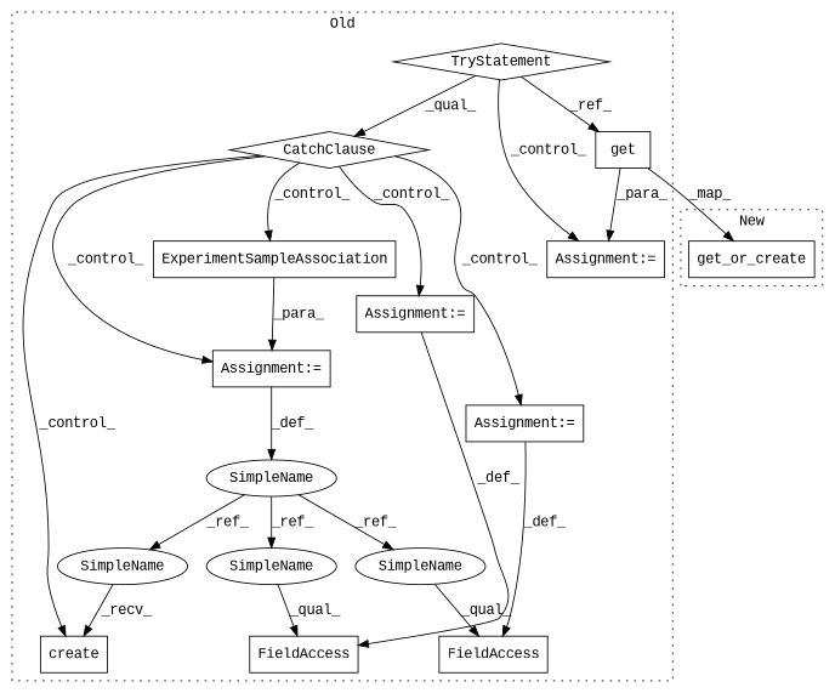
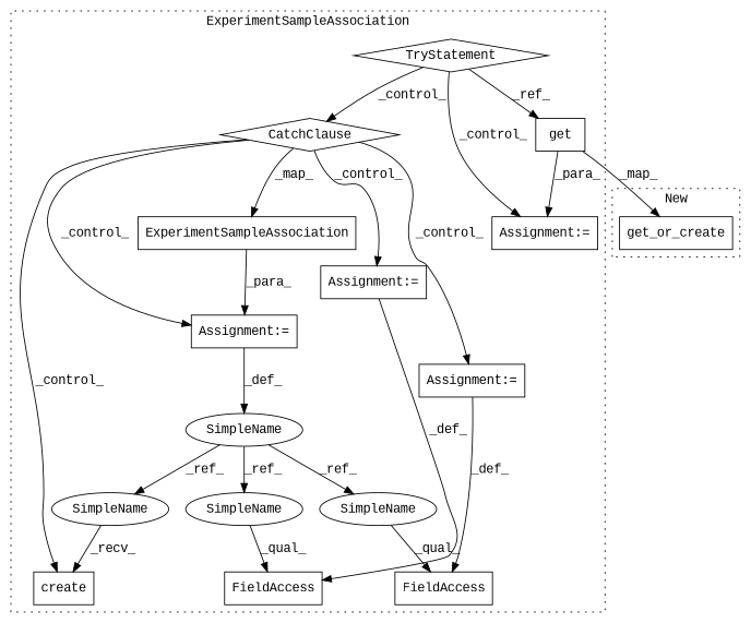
  digraph {
    fontname="Liberation Mono"
    node [a=32 fontname="Liberation Mono" l=11 s=8157 shape=box]
    edge [fontname="Liberation Mono"]
    n1 [l="4,1" label=get s="7922,7957"]
    n2 [a=54 l=4 label=TryStatement s=7859 shape=diamond]
    n3 [l=29 label=ExperimentSampleAssociation s=8064]
    n4 [a=22 l=18 label=FieldAccess]
    n5 [a=42 label=SimpleName s=8052 shape=ellipse]
    n6 [a=22 l=22 label=FieldAccess s=8105]
    n7 [l=6 label=create s=8213]
    n8 [a=12 l="15,2" label=CatchClause s="7971,8038" shape=diamond]
    n9 [a=7 l=1 label="Assignment:=" s=7885]
    n10 [a=7 l=1 label="Assignment:=" s=8063]
    n11 [a=7 l=1 label="Assignment:=" s=8175]
    n12 [a=7 l=1 label="Assignment:=" s=8127]
    n13 [a=42 label=SimpleName s=8201 shape=ellipse]
    n14 [a=42 label=SimpleName s=8105 shape=ellipse]
    n15 [a=42 label=SimpleName shape=ellipse]
    n16 [l="14,1" label=get_or_create s="5583,5628"]
    subgraph cluster_1 {
-     label=Old
+     label=ExperimentSampleAssociation
      style=dotted
      n1
      n2
      n3
      n4
      n5
      n6
      n7
      n8
      n9
      n10
      n11
      n12
      n13
      n14
      n15
    }
    subgraph cluster_2 {
      label=New
      style=dotted
      n16
    }
    n1 -> n9 [label=_para_]
    n1 -> n16 [label=_map_]
    n2 -> n1 [label=_ref_]
-   n2 -> n8 [label=_qual_]
+   n2 -> n8 [label=_control_]
    n2 -> n9 [label=_control_]
    n3 -> n10 [label=_para_]
    n5 -> n13 [label=_ref_]
    n5 -> n14 [label=_ref_]
    n5 -> n15 [label=_ref_]
-   n8 -> n3 [label=_control_]
+   n8 -> n3 [label=_map_]
    n8 -> n7 [label=_control_]
    n8 -> n10 [label=_control_]
    n8 -> n11 [label=_control_]
    n8 -> n12 [label=_control_]
    n10 -> n5 [label=_def_]
    n11 -> n4 [label=_def_]
    n12 -> n6 [label=_def_]
    n13 -> n7 [label=_recv_]
    n14 -> n6 [label=_qual_]
    n15 -> n4 [label=_qual_]
  }
